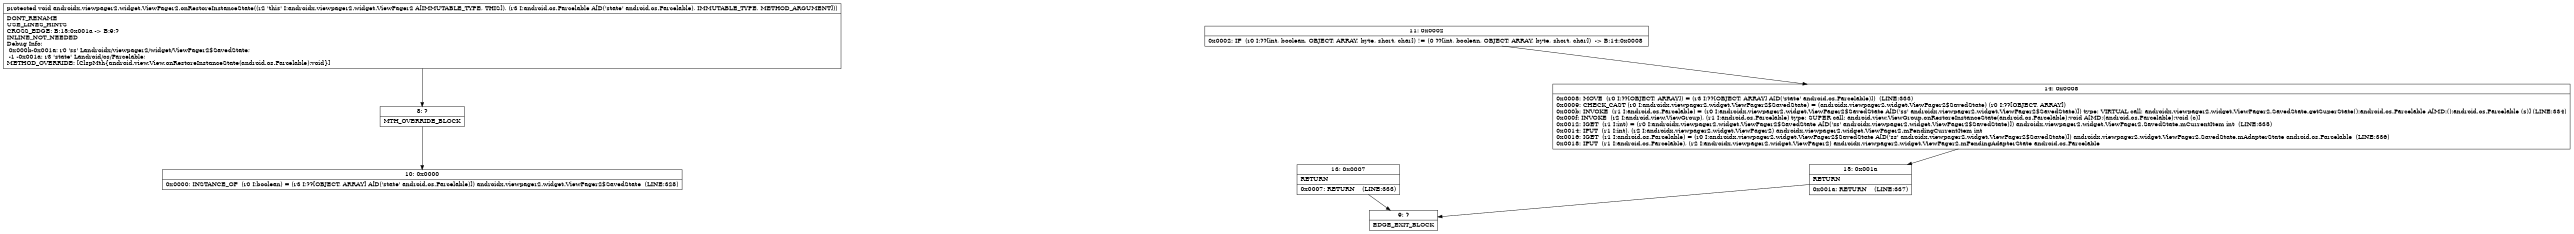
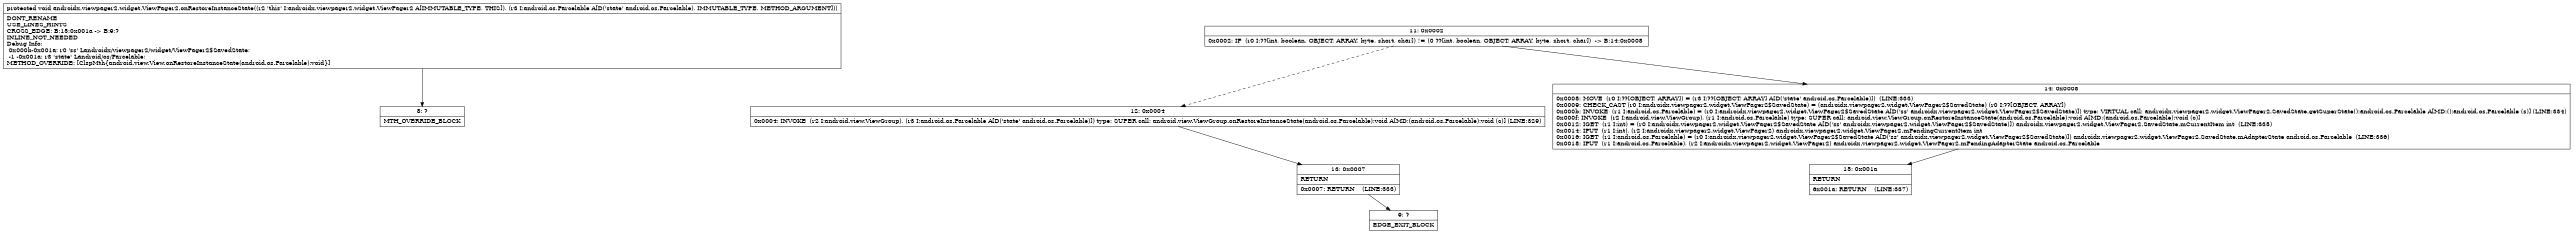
  digraph {
    node [shape=record]
    n1 [label="{8\:\ ?|MTH_OVERRIDE_BLOCK\l}"]
-   n2 [label="{10\:\ 0x0000|0x0000: INSTANCE_OF  (r0 I:boolean) = (r3 I:??[OBJECT, ARRAY] A[D('state' android.os.Parcelable)]) androidx.viewpager2.widget.ViewPager2$SavedState  (LINE:328)\l}"]
    n3 [label="{11\:\ 0x0002|0x0002: IF  (r0 I:??[int, boolean, OBJECT, ARRAY, byte, short, char]) != (0 ??[int, boolean, OBJECT, ARRAY, byte, short, char])  \-\> B:14:0x0008 \l}"]
+   n4 [label="{12\:\ 0x0004|0x0004: INVOKE  (r2 I:android.view.ViewGroup), (r3 I:android.os.Parcelable A[D('state' android.os.Parcelable)]) type: SUPER call: android.view.ViewGroup.onRestoreInstanceState(android.os.Parcelable):void A[MD:(android.os.Parcelable):void (c)] (LINE:329)\l}"]
    n5 [label="{14\:\ 0x0008|0x0008: MOVE  (r0 I:??[OBJECT, ARRAY]) = (r3 I:??[OBJECT, ARRAY] A[D('state' android.os.Parcelable)])  (LINE:333)\l0x0009: CHECK_CAST (r0 I:androidx.viewpager2.widget.ViewPager2$SavedState) = (androidx.viewpager2.widget.ViewPager2$SavedState) (r0 I:??[OBJECT, ARRAY]) \l0x000b: INVOKE  (r1 I:android.os.Parcelable) = (r0 I:androidx.viewpager2.widget.ViewPager2$SavedState A[D('ss' androidx.viewpager2.widget.ViewPager2$SavedState)]) type: VIRTUAL call: androidx.viewpager2.widget.ViewPager2.SavedState.getSuperState():android.os.Parcelable A[MD:():android.os.Parcelable (s)] (LINE:334)\l0x000f: INVOKE  (r2 I:android.view.ViewGroup), (r1 I:android.os.Parcelable) type: SUPER call: android.view.ViewGroup.onRestoreInstanceState(android.os.Parcelable):void A[MD:(android.os.Parcelable):void (c)]\l0x0012: IGET  (r1 I:int) = (r0 I:androidx.viewpager2.widget.ViewPager2$SavedState A[D('ss' androidx.viewpager2.widget.ViewPager2$SavedState)]) androidx.viewpager2.widget.ViewPager2.SavedState.mCurrentItem int  (LINE:335)\l0x0014: IPUT  (r1 I:int), (r2 I:androidx.viewpager2.widget.ViewPager2) androidx.viewpager2.widget.ViewPager2.mPendingCurrentItem int \l0x0016: IGET  (r1 I:android.os.Parcelable) = (r0 I:androidx.viewpager2.widget.ViewPager2$SavedState A[D('ss' androidx.viewpager2.widget.ViewPager2$SavedState)]) androidx.viewpager2.widget.ViewPager2.SavedState.mAdapterState android.os.Parcelable  (LINE:336)\l0x0018: IPUT  (r1 I:android.os.Parcelable), (r2 I:androidx.viewpager2.widget.ViewPager2) androidx.viewpager2.widget.ViewPager2.mPendingAdapterState android.os.Parcelable \l}"]
    n6 [label="{13\:\ 0x0007|RETURN\l|0x0007: RETURN    (LINE:333)\l}"]
-   n7 [label="{15\:\ 0x001a|RETURN\l|0x001a: RETURN    (LINE:337)\l}"]
+   n7 [label="{15\:\ 0x001a|RETURN\l|6x001a: RETURN    (LINE:337)\l}"]
    n8 [label="{9\:\ ?|EDGE_EXIT_BLOCK\l}"]
    n9 [label="{protected void androidx.viewpager2.widget.ViewPager2.onRestoreInstanceState((r2 'this' I:androidx.viewpager2.widget.ViewPager2 A[IMMUTABLE_TYPE, THIS]), (r3 I:android.os.Parcelable A[D('state' android.os.Parcelable), IMMUTABLE_TYPE, METHOD_ARGUMENT]))  | DONT_RENAME\lUSE_LINES_HINTS\lCROSS_EDGE: B:15:0x001a \-\> B:9:?\lINLINE_NOT_NEEDED\lDebug Info:\l  0x000b\-0x001a: r0 'ss' Landroidx\/viewpager2\/widget\/ViewPager2$SavedState;\l  \-1 \-0x001a: r3 'state' Landroid\/os\/Parcelable;\lMETHOD_OVERRIDE: [ClspMth\{android.view.View.onRestoreInstanceState(android.os.Parcelable):void\}]\l}"]
-   n1 -> n2
+   n3 -> n4 [style=dashed]
    n3 -> n5
+   n4 -> n6
    n5 -> n7
    n6 -> n8
-   n7 -> n8
    n9 -> n1
  }
